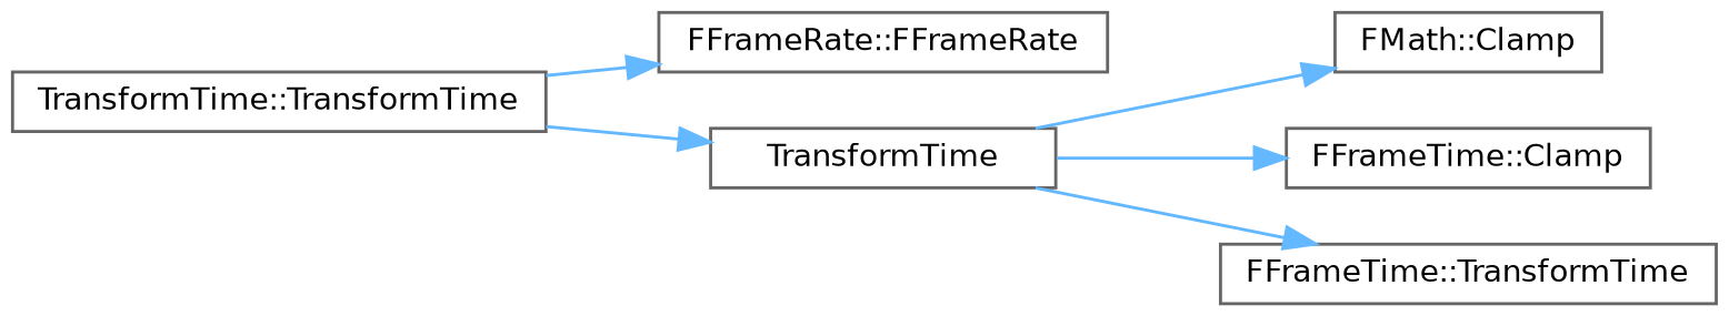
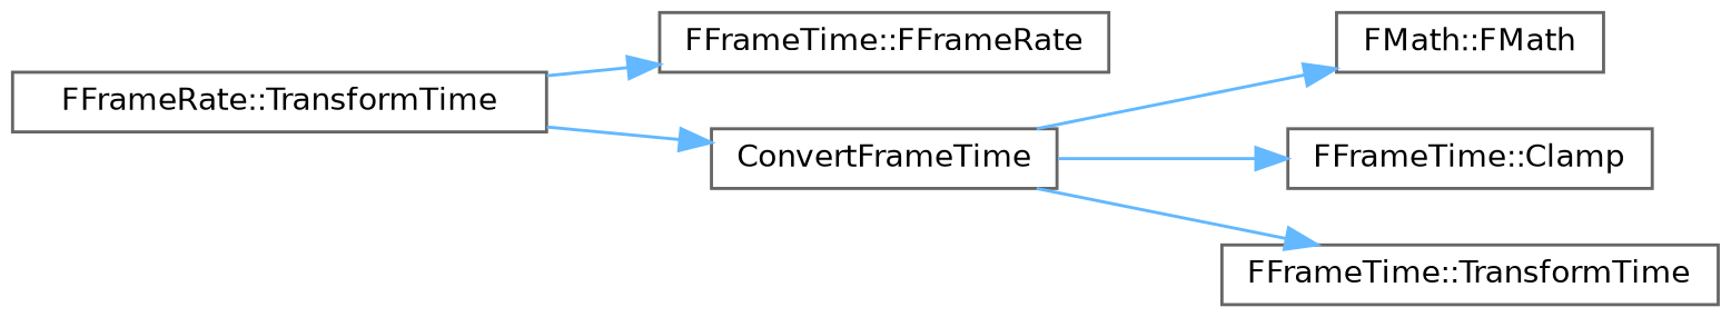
  digraph {
    rankdir=LR
    node [color=grey40 fillcolor=white fontname=Helvetica fontsize=10 shape=box style=filled]
    edge [color=steelblue1 fontname=Helvetica fontsize=10 labelfontname=Helvetica labelfontsize=10 style=solid]
-   n1 [height=0.2 label="TransformTime::TransformTime" width=0.4]
-   n2 [height=0.2 label="FFrameRate::FFrameRate" width=0.4]
-   n3 [height=0.2 label=TransformTime width=0.4]
-   n4 [height=0.2 label="FMath::Clamp" width=0.4]
+   n1 [height=0.2 label="FFrameRate::TransformTime" width=0.4]
+   n2 [height=0.2 label="FFrameTime::FFrameRate" width=0.4]
+   n3 [height=0.2 label=ConvertFrameTime width=0.4]
+   n4 [height=0.2 label="FMath::FMath" width=0.4]
    n5 [height=0.2 label="FFrameTime::Clamp" width=0.4]
    n6 [height=0.2 label="FFrameTime::TransformTime" width=0.4]
    n1 -> n2
    n1 -> n3
    n3 -> n4
    n3 -> n5
    n3 -> n6
  }
